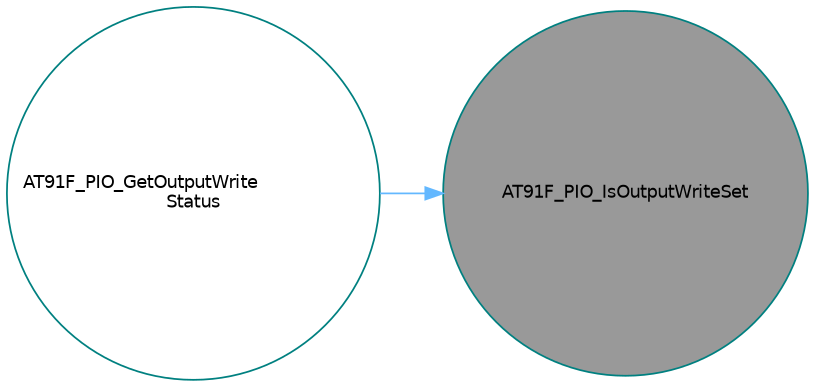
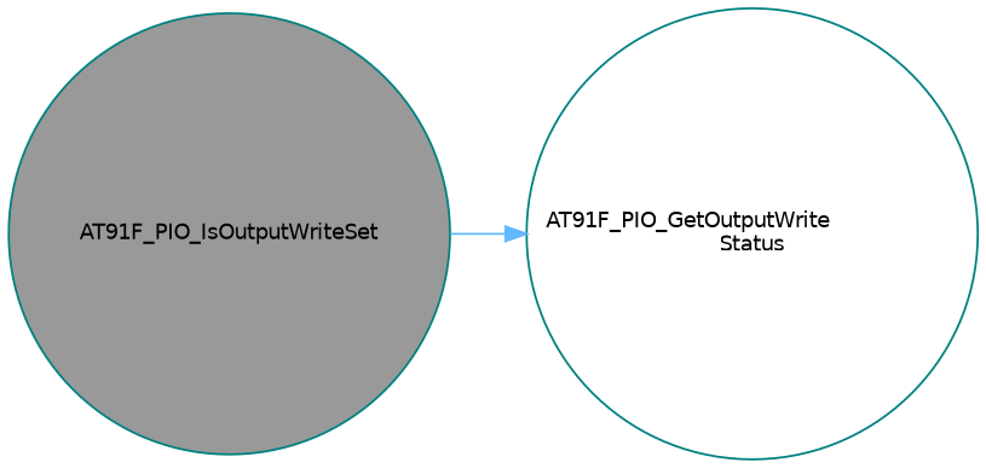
  digraph {
    rankdir=LR
    node [color=teal fontname=Helvetica fontsize=10 shape=circle style=filled]
    n1 [fillcolor=grey60 fontcolor=black height=0.2 label=AT91F_PIO_IsOutputWriteSet width=0.4]
    n2 [fillcolor=white height=0.2 label="AT91F_PIO_GetOutputWrite\lStatus" width=0.4]
-   n2 -> n1 [color=steelblue1 fontname=Helvetica fontsize=10 labelfontname=Helvetica labelfontsize=10 style=solid]
+   n1 -> n2 [color=steelblue1 fontname=Helvetica fontsize=10 labelfontname=Helvetica labelfontsize=10 style=solid]
  }
